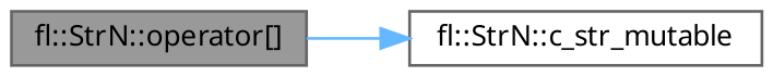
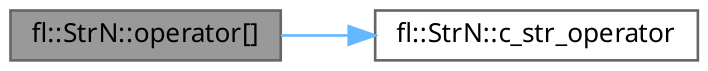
  digraph {
    rankdir=LR
    fontname="Noto Sans"
    node [fontname="Noto Sans" fontsize=10 shape=box style=filled]
    n1 [color=gray40 fillcolor=grey60 fontcolor=black height=0.2 label="fl::StrN::operator[]" width=0.4]
-   n2 [color=grey40 fillcolor=white height=0.2 label="fl::StrN::c_str_mutable" width=0.4]
+   n2 [color=grey40 fillcolor=white height=0.2 label="fl::StrN::c_str_operator" width=0.4]
    n1 -> n2 [color=steelblue1 fontname="Noto Sans" fontsize=10 labelfontname=Helvetica labelfontsize=10 style=solid]
  }
